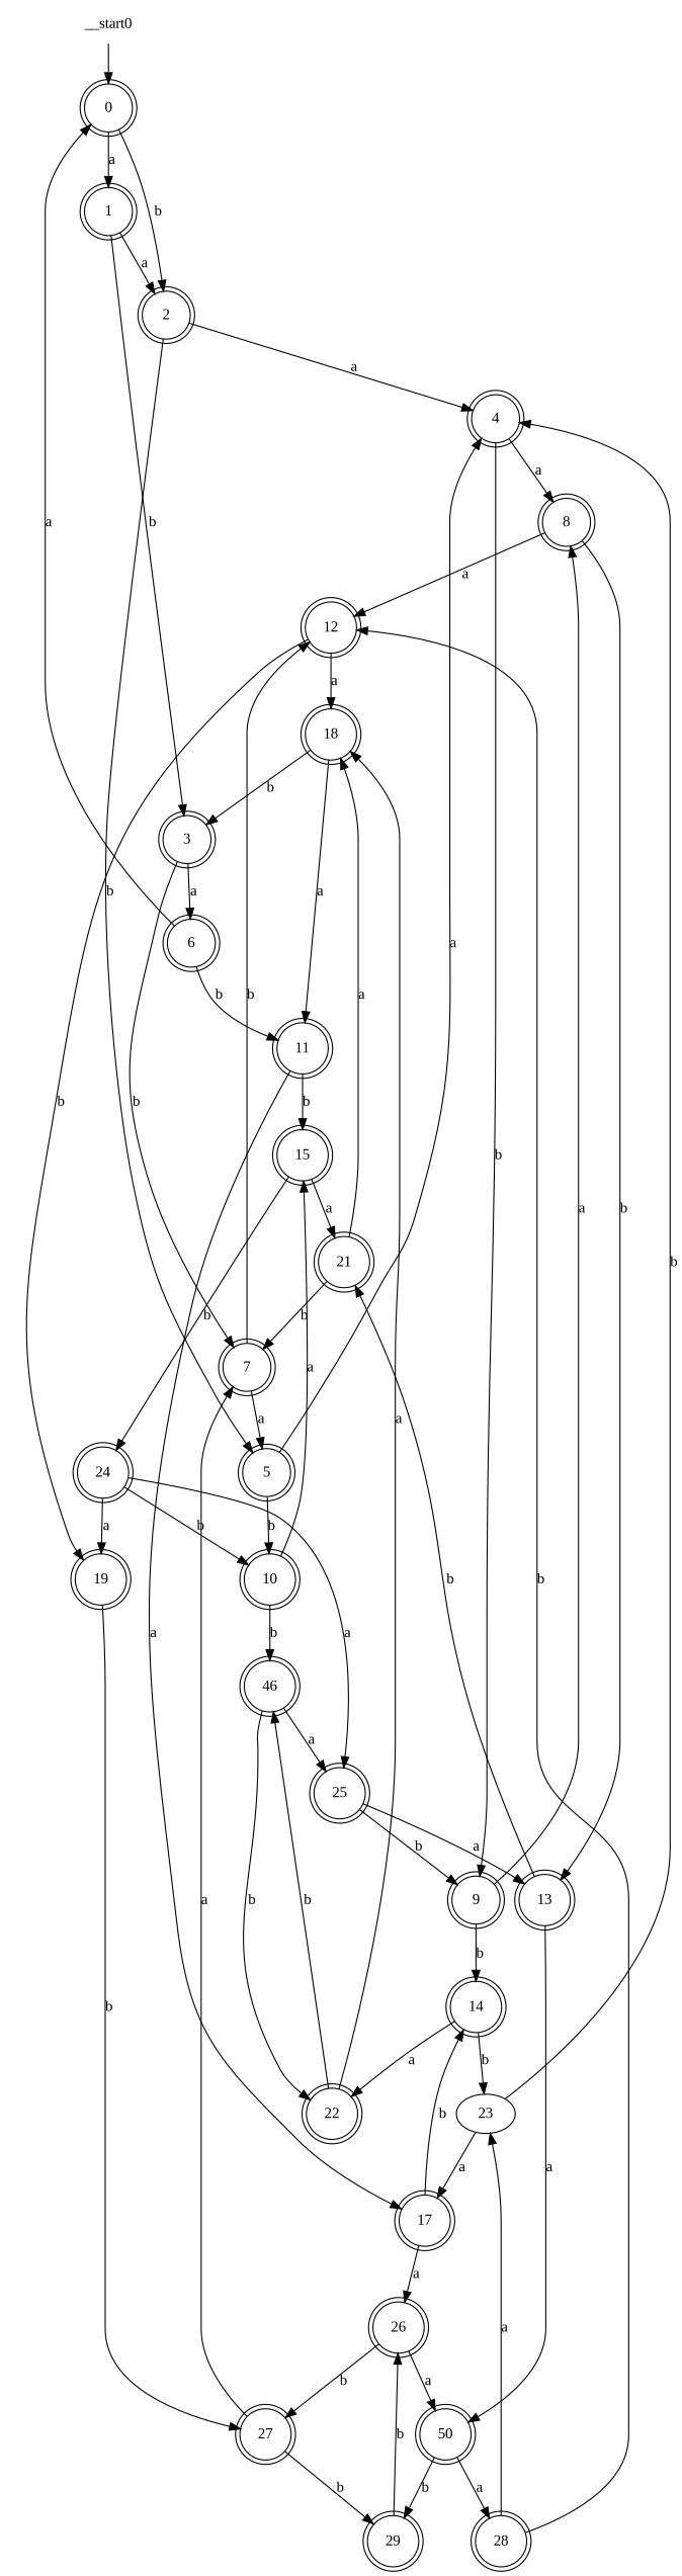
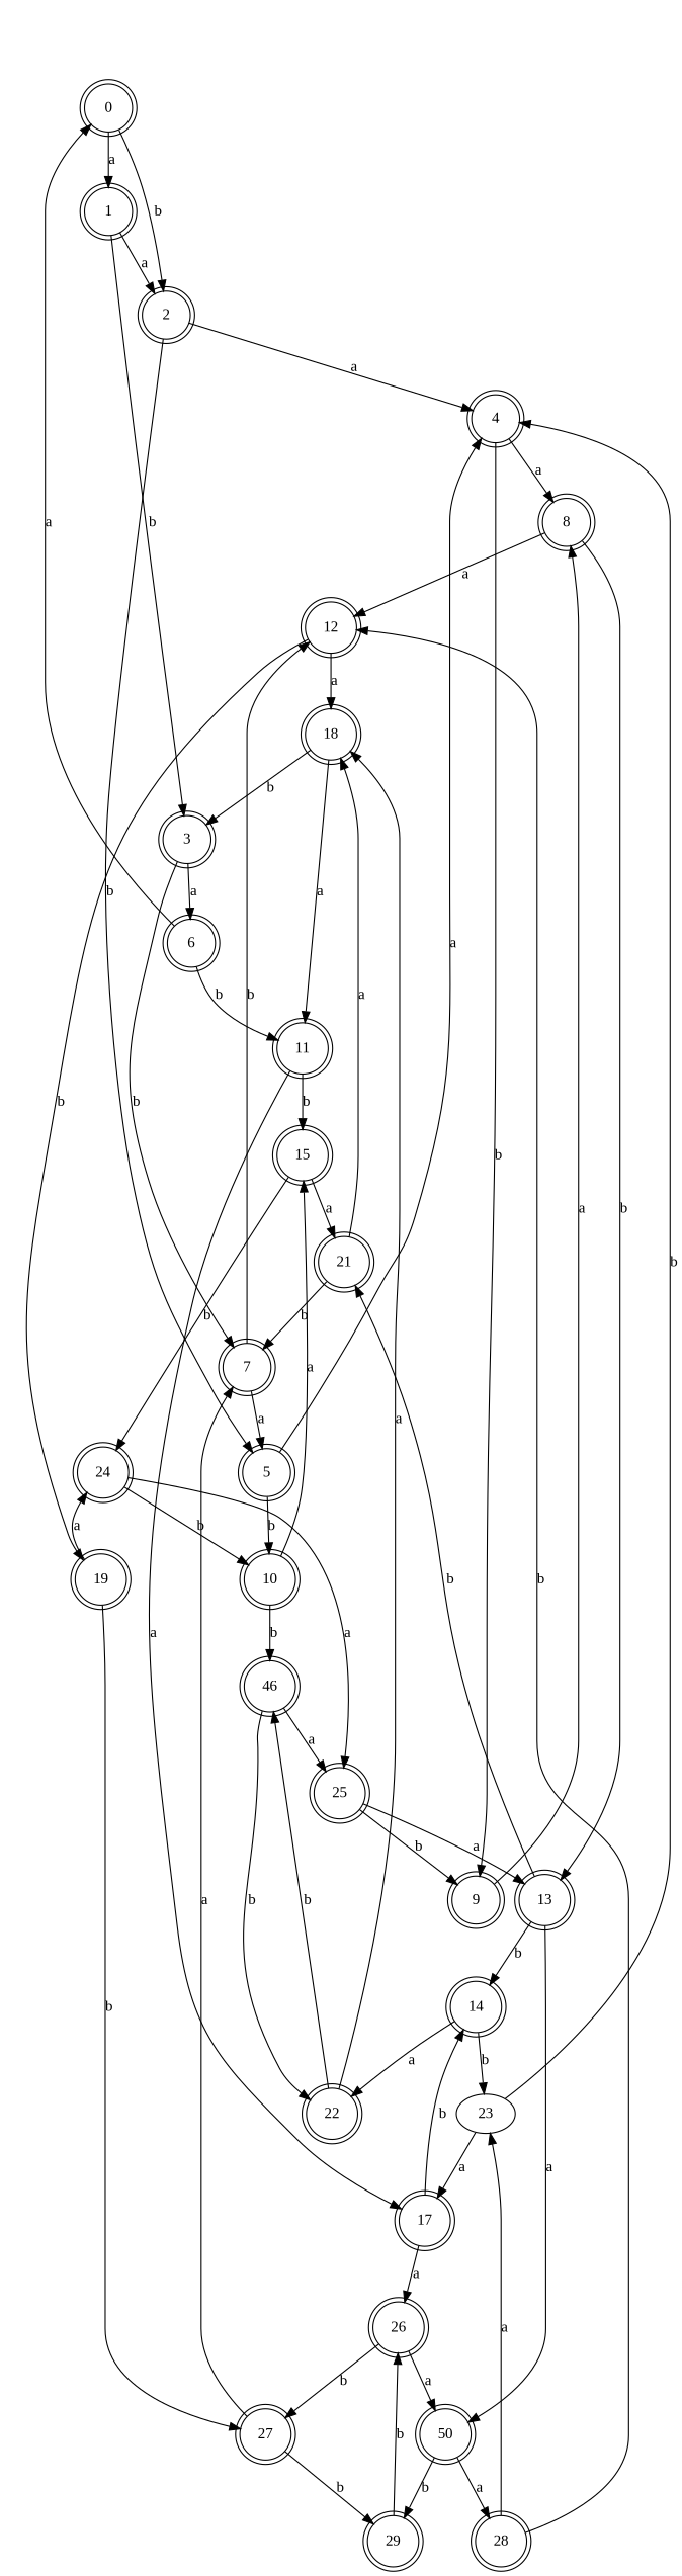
  digraph {
    fontname="Liberation Serif"
    node [fontname="Liberation Serif" shape=doublecircle]
    edge [fontname="Liberation Serif"]
-   __start0 [shape=none]
    0
    1
    2
    3
    4
    5
    6
    7
    8
    9
    10
    11
    12
    13
    14
    15
    n18 [label=46]
    17
    18
    19
    n22 [label=50]
    21
    22
    23 [shape=""]
    24
    25
    26
    27
    28
    29
-   __start0 -> 0
    0 -> 1 [label=a]
    0 -> 2 [label=b]
    1 -> 2 [label=a]
    1 -> 3 [label=b]
    2 -> 4 [label=a]
    2 -> 5 [label=b]
    3 -> 6 [label=a]
    3 -> 7 [label=b]
    4 -> 8 [label=a]
    4 -> 9 [label=b]
    5 -> 4 [label=a]
    5 -> 10 [label=b]
    6 -> 0 [label=a]
    6 -> 11 [label=b]
    7 -> 5 [label=a]
    7 -> 12 [label=b]
    8 -> 12 [label=a]
    8 -> 13 [label=b]
    9 -> 8 [label=a]
-   9 -> 14 [label=b]
+   13 -> 14 [label=b]
    10 -> 15 [label=a]
    10 -> n18 [label=b]
    11 -> 15 [label=b]
    11 -> 17 [label=a]
    12 -> 18 [label=a]
    12 -> 19 [label=b]
    13 -> n22 [label=a]
    13 -> 21 [label=b]
    14 -> 22 [label=a]
    14 -> 23 [label=b]
    15 -> 21 [label=a]
    15 -> 24 [label=b]
    n18 -> 22 [label=b]
    n18 -> 25 [label=a]
    17 -> 14 [label=b]
    17 -> 26 [label=a]
    18 -> 3 [label=b]
    18 -> 11 [label=a]
-   24 -> 19 [label=a]
+   19 -> 24 [label=a]
    19 -> 27 [label=b]
    n22 -> 28 [label=a]
    n22 -> 29 [label=b]
    21 -> 7 [label=b]
    21 -> 18 [label=a]
    22 -> n18 [label=b]
    22 -> 18 [label=a]
    23 -> 4 [label=b]
    23 -> 17 [label=a]
    24 -> 10 [label=b]
    24 -> 25 [label=a]
    25 -> 9 [label=b]
    25 -> 13 [label=a]
    26 -> n22 [label=a]
    26 -> 27 [label=b]
    27 -> 7 [label=a]
    27 -> 29 [label=b]
    28 -> 12 [label=b]
    28 -> 23 [label=a]
    29 -> 26 [label=b]
  }
